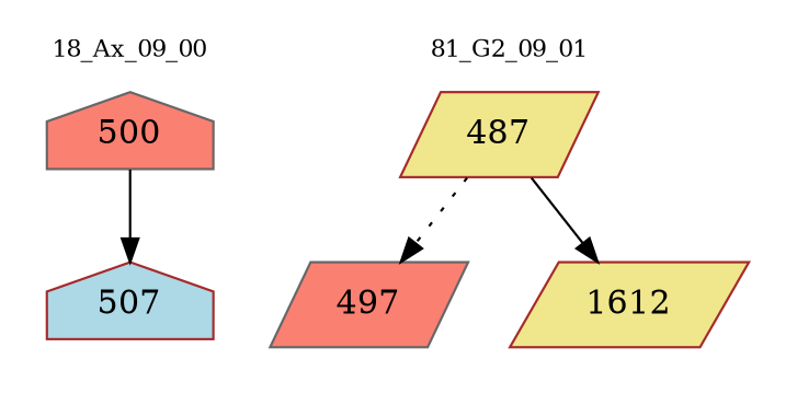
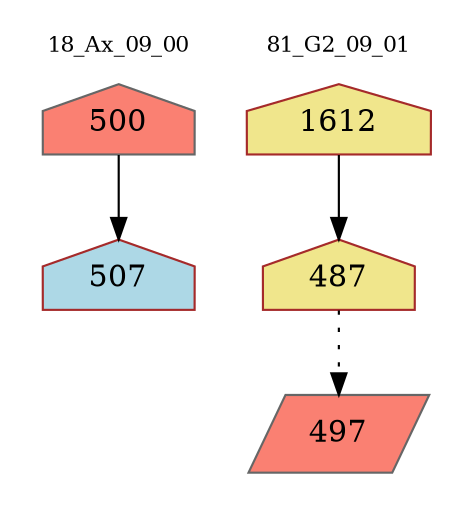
  digraph {
    node [color=brown fillcolor=salmon shape=parallelogram style=filled]
    edge [color=black style=solid]
    n1 [color=gray40 label=500 shape=house]
    n2 [fillcolor=lightblue label=507 shape=house]
-   n3 [fillcolor=khaki label=487]
+   n3 [fillcolor=khaki label=487 shape=house]
    n4 [color=gray40 label=497]
-   n5 [fillcolor=khaki label=1612]
+   n5 [fillcolor=khaki label=1612 shape=house]
    subgraph cluster_1 {
      color=white
      fontsize=10
      label="18_Ax_09_00"
      n1
      n2
    }
    subgraph cluster_2 {
      color=white
      fontsize=10
      label="81_G2_09_01"
      n3
      n4
      n5
    }
    n1 -> n2
    n3 -> n4 [style=dotted]
-   n3 -> n5
+   n5 -> n3
  }
